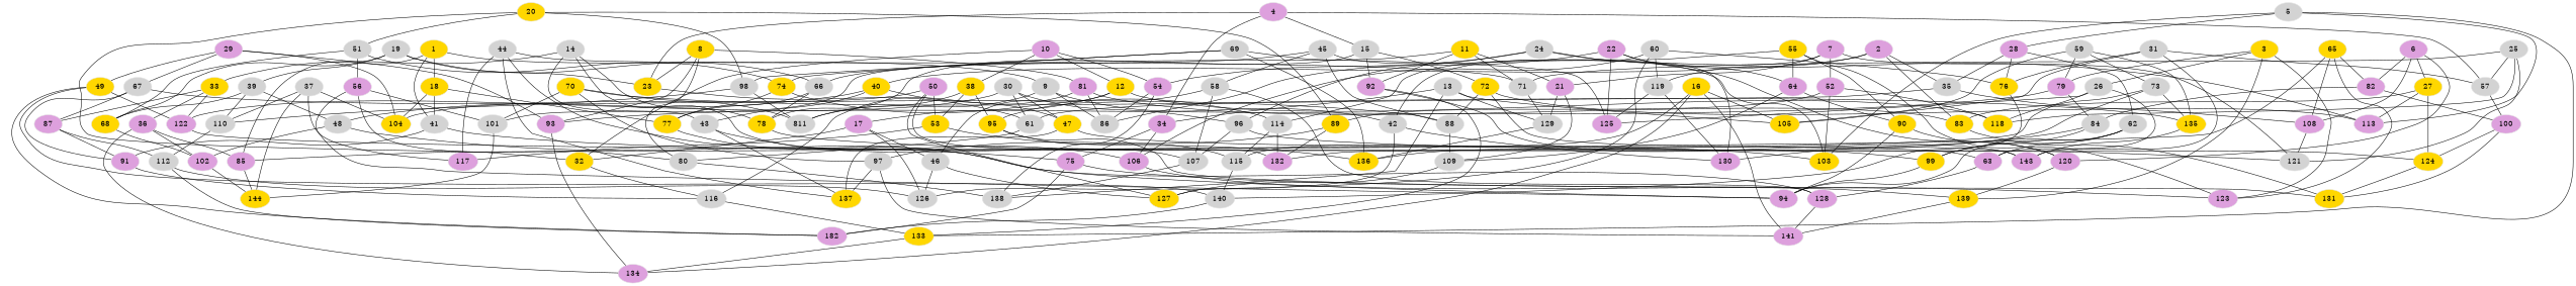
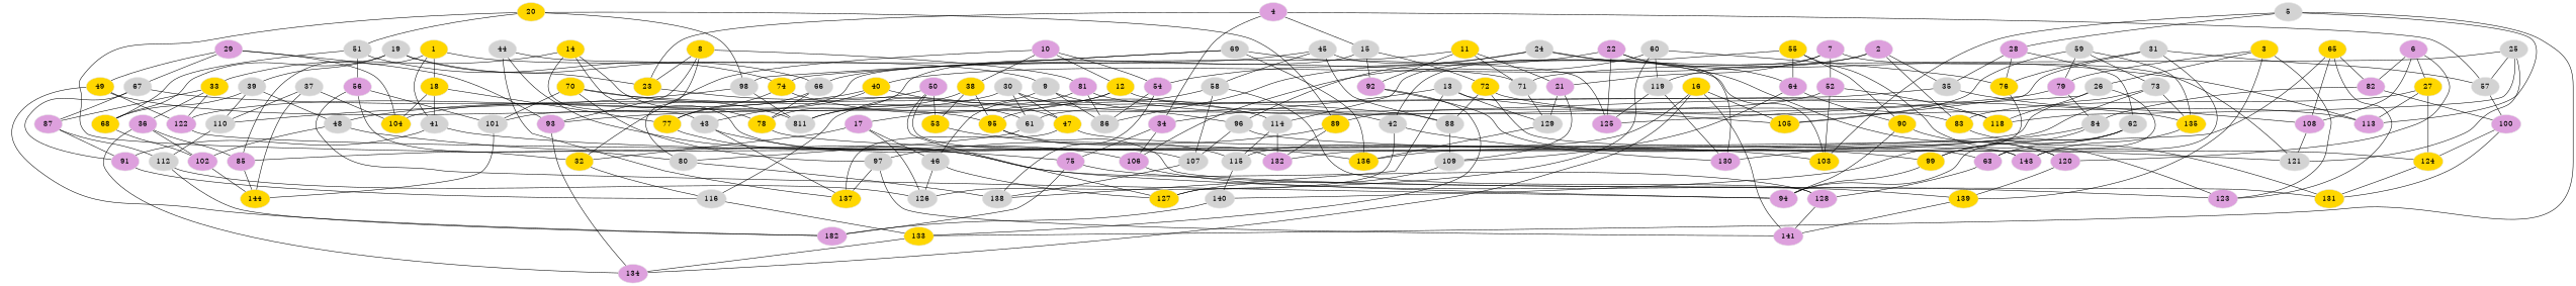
  graph {
    node [color=gray90 fillcolor=lightgrey style=filled]
    1 [fillcolor=gold]
    9
    18 [fillcolor=gold]
    41
    85 [fillcolor=plum]
    42
    86
    n8 [label=811]
    77 [fillcolor=gold]
    104 [fillcolor=gold]
    103 [fillcolor=gold]
    91 [fillcolor=plum]
    144 [fillcolor=gold]
    2 [fillcolor=plum]
    35
    40 [fillcolor=gold]
    83 [fillcolor=gold]
    119
    108 [fillcolor=plum]
    61
    43
    47 [fillcolor=gold]
    48
    131 [fillcolor=gold]
    125 [fillcolor=plum]
    130 [fillcolor=plum]
    3 [fillcolor=gold]
    26
    79 [fillcolor=plum]
    123 [fillcolor=plum]
    139 [fillcolor=gold]
    118 [fillcolor=gold]
    63 [fillcolor=plum]
    93 [fillcolor=plum]
    84
    141 [fillcolor=plum]
    4 [fillcolor=plum]
    15
    23 [fillcolor=gold]
    34 [fillcolor=plum]
    57
    92 [fillcolor=plum]
    78 [fillcolor=gold]
    72 [fillcolor=gold]
    75 [fillcolor=plum]
    106 [fillcolor=plum]
    100 [fillcolor=plum]
    28 [fillcolor=plum]
    5
    113 [fillcolor=plum]
    133 [fillcolor=gold]
    62
    76 [fillcolor=gold]
    134 [fillcolor=plum]
    6 [fillcolor=plum]
    27 [fillcolor=gold]
    82 [fillcolor=plum]
    120 [fillcolor=plum]
    124 [fillcolor=gold]
    121
    7 [fillcolor=plum]
    21 [fillcolor=plum]
    52 [fillcolor=plum]
    129
    109
    126
    89 [fillcolor=gold]
    8 [fillcolor=gold]
    80
    81 [fillcolor=plum]
    138
    116
    10 [fillcolor=plum]
    12 [fillcolor=gold]
    32 [fillcolor=gold]
    38 [fillcolor=gold]
    54 [fillcolor=plum]
    17 [fillcolor=plum]
    46
    53 [fillcolor=gold]
    95 [fillcolor=gold]
    11 [fillcolor=gold]
    71
    101
    143 [fillcolor=plum]
    127 [fillcolor=gold]
    13
    105 [fillcolor=gold]
    136 [fillcolor=gold]
    33 [fillcolor=gold]
-   14
+   14 [fillcolor=gold]
    107
    122 [fillcolor=plum]
    36 [fillcolor=plum]
    87 [fillcolor=plum]
    137 [fillcolor=gold]
    99 [fillcolor=gold]
    88
    16 [fillcolor=gold]
    115
    140
    94 [fillcolor=plum]
    19
    39
    66
    68 [fillcolor=gold]
    110
    102 [fillcolor=plum]
    20 [fillcolor=gold]
    51
    98
    56 [fillcolor=plum]
    74 [fillcolor=gold]
    132 [fillcolor=plum]
    97
    22 [fillcolor=plum]
    64 [fillcolor=plum]
    90 [fillcolor=gold]
    24
    96
    25
    128 [fillcolor=plum]
    29 [fillcolor=plum]
    49 [fillcolor=gold]
    67
    n126 [fillcolor=plum label=182]
    30
    31
    112
    37
-   117 [fillcolor=plum]
    44
    45
    58
    50 [fillcolor=plum]
    114
    55 [fillcolor=gold]
    59
    73
    135 [fillcolor=gold]
    60
    65 [fillcolor=gold]
    69
    70 [fillcolor=gold]
    1 -- 9
    1 -- 18
    1 -- 41
    1 -- 85
    9 -- 42
    9 -- 86
    9 -- n8
    18 -- 41
    18 -- 77
    18 -- 104
    41 -- 103
    41 -- 91
    85 -- 144
    42 -- 130
    42 -- 126
    77 -- 94
    91 -- 116
    2 -- 35
    2 -- 40
    2 -- 83
    2 -- 119
    35 -- 108
    35 -- 61
    40 -- 43
    40 -- 47
    40 -- 48
    83 -- 131
    119 -- 125
    119 -- 130
    108 -- 121
    61 -- 80
    43 -- 106
    43 -- 137
    47 -- 63
    47 -- 137
    48 -- 75
    48 -- 102
    3 -- 26
    3 -- 79
    3 -- 123
    3 -- 139
    26 -- 125
    26 -- 118
    26 -- 63
    79 -- 93
    79 -- 84
    139 -- 141
    63 -- 128
    93 -- 134
    84 -- 130
    84 -- 99
    4 -- 15
    4 -- 23
    4 -- 34
    4 -- 57
    15 -- 92
    15 -- 78
    15 -- 72
    23 -- 61
    34 -- 75
    34 -- 106
    57 -- 100
    92 -- 133
    92 -- 143
    78 -- 99
    72 -- 113
    72 -- 143
    72 -- 88
    75 -- 123
    75 -- n126
    106 -- 139
    100 -- 131
    100 -- 124
    28 -- 35
    28 -- 62
    28 -- 76
    5 -- 103
    5 -- 28
    5 -- 113
    5 -- 133
    133 -- 134
    62 -- 63
    62 -- 99
    62 -- 94
    76 -- 140
    6 -- 108
    6 -- 27
    6 -- 82
    6 -- 120
    27 -- 83
    27 -- 113
    27 -- 124
    82 -- 84
    82 -- 100
    120 -- 139
    124 -- 131
    7 -- 42
    7 -- 121
    7 -- 21
    7 -- 52
    21 -- 129
    21 -- 109
    52 -- 103
    52 -- 118
    52 -- 89
    129 -- 136
    109 -- 127
    89 -- 132
    89 -- 97
    8 -- 93
    8 -- 23
    8 -- 80
    8 -- 81
    80 -- 138
    81 -- 86
    81 -- 83
    81 -- 116
    116 -- 133
    10 -- 12
    10 -- 32
    10 -- 38
    10 -- 54
    12 -- 118
    12 -- 17
    12 -- 46
    32 -- 116
    38 -- n8
    38 -- 53
    38 -- 95
    54 -- 86
    54 -- 138
    17 -- 126
    17 -- 32
    17 -- 46
    46 -- 126
    46 -- 127
    53 -- 136
-   53 -- 117
    95 -- 131
    95 -- 115
    11 -- 92
    11 -- 21
    11 -- 71
    11 -- 101
    71 -- 129
    101 -- 144
    13 -- 34
    13 -- 129
    13 -- 138
    13 -- 105
    33 -- 122
    33 -- 36
    33 -- 87
    14 -- 43
    14 -- 78
    14 -- 33
    14 -- 107
    107 -- 138
    122 -- 124
    36 -- 85
    36 -- 134
    36 -- 102
    87 -- 91
    87 -- 112
    99 -- 94
    88 -- 109
    16 -- 141
    16 -- 134
    16 -- 105
    16 -- 115
    115 -- 140
    140 -- n126
    19 -- 23
    19 -- 39
    19 -- 66
    19 -- 68
    39 -- 48
    39 -- 68
    39 -- 110
    66 -- 77
    66 -- 78
    68 -- 102
    110 -- 112
    102 -- 144
    20 -- 89
    20 -- 32
    20 -- 51
    20 -- 98
    51 -- 68
    51 -- 56
    51 -- 74
    98 -- n8
    98 -- 110
    56 -- 80
    56 -- 101
    56 -- 94
    74 -- 77
    74 -- 114
    97 -- 141
    97 -- 137
    22 -- 86
    22 -- 125
    22 -- 120
    22 -- 64
    64 -- 109
    64 -- 90
    90 -- 120
    90 -- 94
    24 -- 130
    24 -- 113
    24 -- 54
    24 -- 96
    96 -- 121
    96 -- 107
    25 -- 118
    25 -- 57
    25 -- 121
    25 -- 71
    128 -- 141
    29 -- 104
    29 -- 93
    29 -- 49
    29 -- 67
    49 -- 122
-   49 -- 140
+   49 -- 95
    49 -- n126
    67 -- 91
    67 -- 87
    67 -- 88
    30 -- 61
    30 -- 47
    30 -- 122
    30 -- 96
    31 -- 57
    31 -- 76
    31 -- 143
    31 -- 105
    112 -- 126
    112 -- n126
    37 -- 104
    37 -- 144
    37 -- 110
-   37 -- 117
    44 -- 71
    44 -- 137
    44 -- 128
-   44 -- 117
    45 -- 103
    45 -- 88
    45 -- 66
    45 -- 58
    58 -- 95
    58 -- 107
    58 -- 128
    50 -- 104
    50 -- 53
    50 -- 127
    50 -- 132
    114 -- 115
    114 -- 132
    55 -- 123
    55 -- 64
    55 -- 90
    55 -- 114
    59 -- 79
    59 -- 105
    59 -- 73
    59 -- 135
    73 -- 136
    73 -- 132
    73 -- 135
    135 -- 143
    60 -- 119
    60 -- 106
    60 -- 76
    60 -- 127
    65 -- 85
    65 -- 108
    65 -- 123
    65 -- 82
    69 -- 125
    69 -- 136
    69 -- 98
    69 -- 74
    70 -- n8
    70 -- 101
    70 -- 97
    70 -- 135
  }
